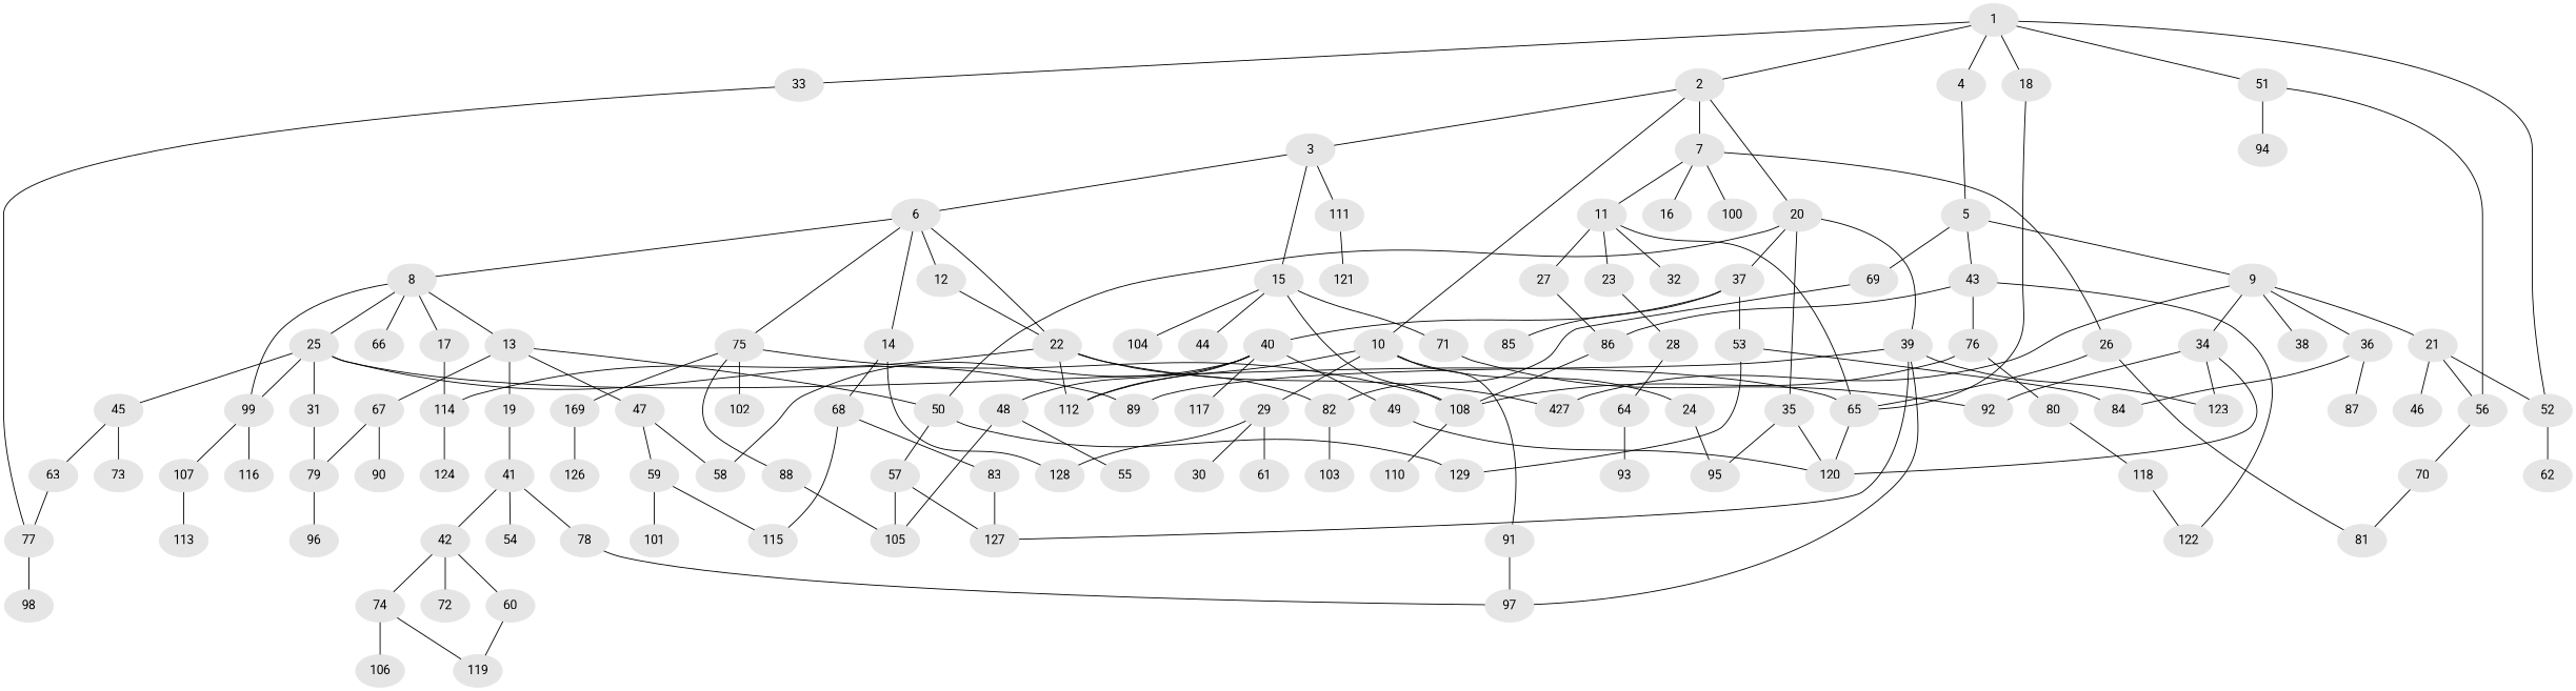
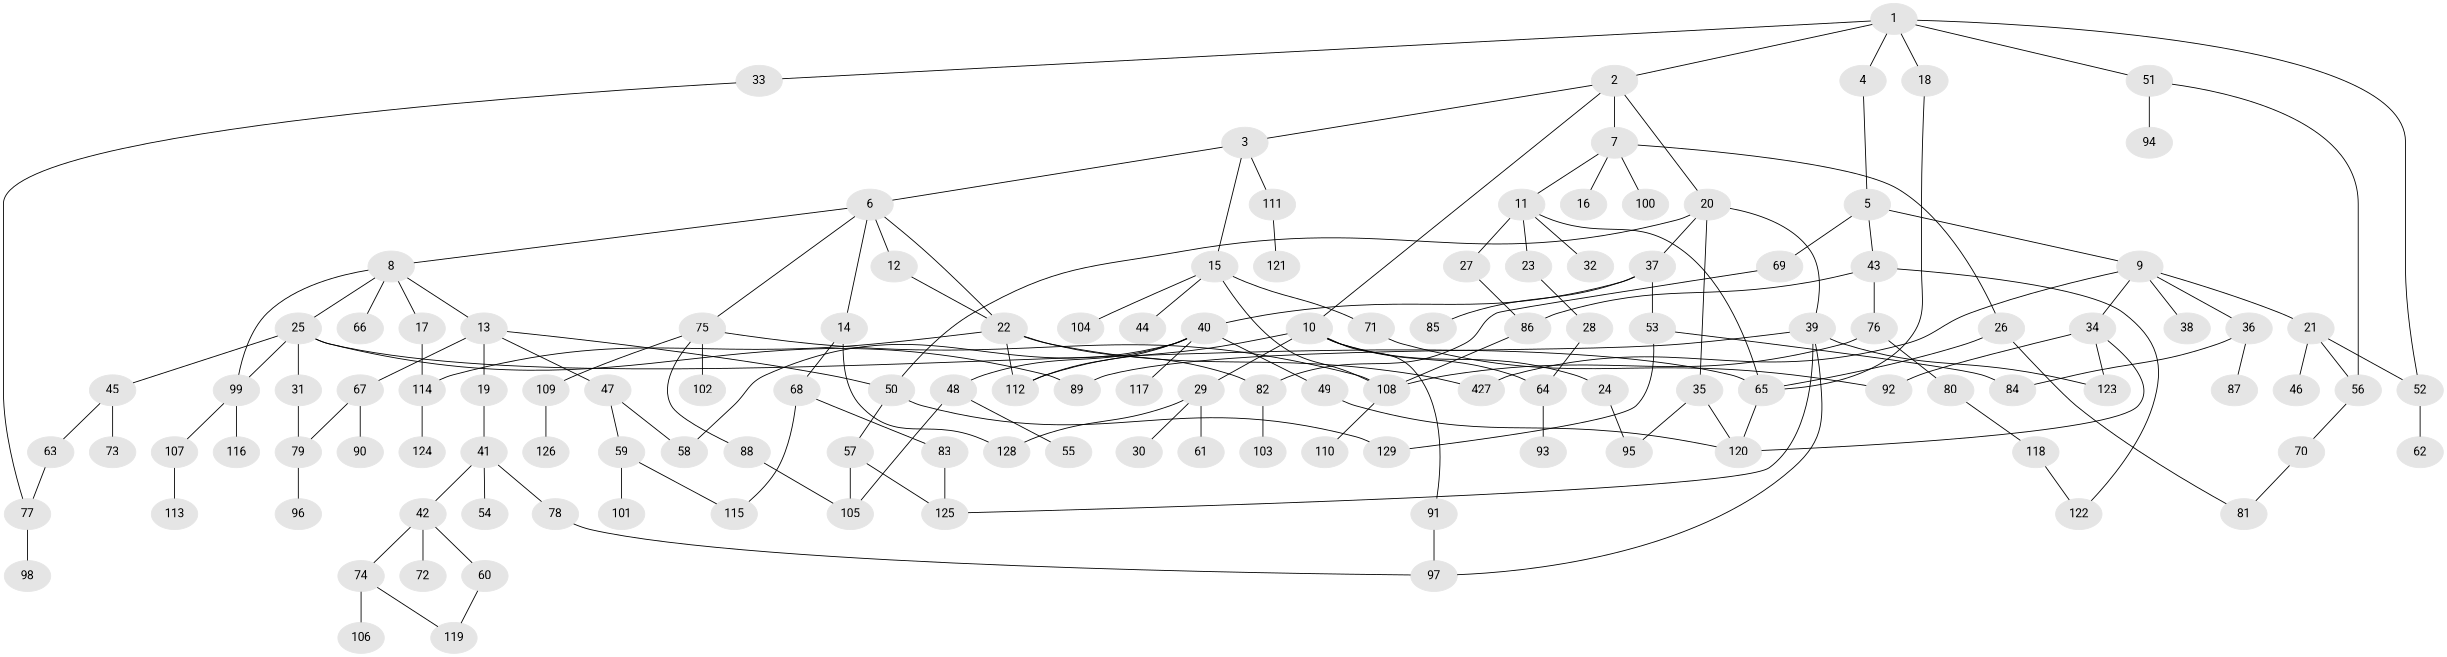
  graph {
    fontname=Roboto
    node [color=gray90 fontname=Roboto style=filled]
    edge [fontname=Roboto]
    1
    2
    4
    18
    33
    51
    52
    3
    7
    10
    20
    5
    65
    77
    56
    94
    62
    6
    15
    111
    11
    16
    26
    100
    24
    29
    64
    91
    112
    50
    35
    37
    39
    8
    12
    14
    22
    75
    44
    71
    104
    108
    42
    60
    72
    74
    121
    9
    43
    69
    21
    34
    36
    38
    n55 [label=427]
    86
    76
    122
    82
    13
    17
    25
    66
    99
    68
    128
    114
    88
    102
-   109 [label=169]
+   109
    23
    27
    32
    81
    19
    47
    67
    31
    45
    89
    107
    116
    46
    92
    120
    123
    84
    87
    95
    30
    61
    93
    97
    28
    41
    58
    59
    57
    129
    79
    90
    115
    83
    110
    124
    54
    78
    40
    53
    85
-   125 [label=127]
+   125
    70
    103
    63
    73
    96
    98
    48
    49
    117
    55
    105
    119
    106
    80
    101
    126
    118
    113
    1 -- 2
    1 -- 4
    1 -- 18
    1 -- 33
    1 -- 51
    1 -- 52
    2 -- 3
    2 -- 7
    2 -- 10
    2 -- 20
    4 -- 5
    18 -- 65
    33 -- 77
    51 -- 56
    51 -- 94
    52 -- 62
    3 -- 6
    3 -- 15
    3 -- 111
    7 -- 11
    7 -- 16
    7 -- 26
    7 -- 100
    10 -- 24
    10 -- 29
+   10 -- 64
    10 -- 91
    10 -- 112
    20 -- 50
    20 -- 35
    20 -- 37
    20 -- 39
    5 -- 9
    5 -- 43
    5 -- 69
    65 -- 120
    77 -- 98
    56 -- 70
    6 -- 8
    6 -- 12
    6 -- 14
    6 -- 22
    6 -- 75
    15 -- 44
    15 -- 71
    15 -- 104
    15 -- 108
    111 -- 121
    11 -- 65
    11 -- 23
    11 -- 27
    11 -- 32
    26 -- 65
    26 -- 81
    24 -- 95
    29 -- 128
    29 -- 30
    29 -- 61
    64 -- 93
    91 -- 97
    50 -- 57
    50 -- 129
    35 -- 120
    35 -- 95
    37 -- 40
    37 -- 53
    37 -- 85
    39 -- 89
    39 -- 123
    39 -- 97
    39 -- 125
    8 -- 13
    8 -- 17
    8 -- 25
    8 -- 66
    8 -- 99
    12 -- 22
    14 -- 68
    14 -- 128
    22 -- 112
    22 -- n55
    22 -- 82
    22 -- 114
    75 -- 108
    75 -- 88
    75 -- 102
    75 -- 109
    71 -- 92
    108 -- 110
    42 -- 60
    42 -- 72
    42 -- 74
    60 -- 119
    74 -- 119
    74 -- 106
    9 -- 21
    9 -- 34
    9 -- 36
    9 -- 38
    9 -- n55
    43 -- 86
    43 -- 76
    43 -- 122
    69 -- 82
    21 -- 52
    21 -- 56
    21 -- 46
    34 -- 92
    34 -- 120
    34 -- 123
    36 -- 84
    36 -- 87
    86 -- 108
    76 -- 108
    76 -- 80
    82 -- 103
    13 -- 50
    13 -- 19
    13 -- 47
    13 -- 67
    17 -- 114
    25 -- 65
    25 -- 99
    25 -- 31
    25 -- 45
    25 -- 89
    99 -- 107
    99 -- 116
    68 -- 115
    68 -- 83
    114 -- 124
    88 -- 105
    109 -- 126
    23 -- 28
    27 -- 86
    19 -- 41
    47 -- 58
    47 -- 59
    67 -- 79
    67 -- 90
    31 -- 79
    45 -- 63
    45 -- 73
    107 -- 113
    28 -- 64
    41 -- 42
    41 -- 54
    41 -- 78
    59 -- 115
    59 -- 101
    57 -- 125
    57 -- 105
    79 -- 96
    83 -- 125
    78 -- 97
    40 -- 112
    40 -- 58
    40 -- 48
    40 -- 49
    40 -- 117
    53 -- 84
    53 -- 129
    70 -- 81
    63 -- 77
    48 -- 55
    48 -- 105
    49 -- 120
    80 -- 118
    118 -- 122
  }
